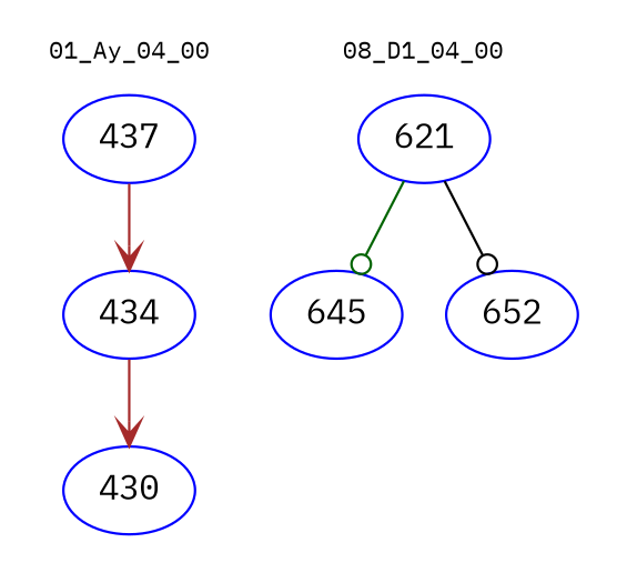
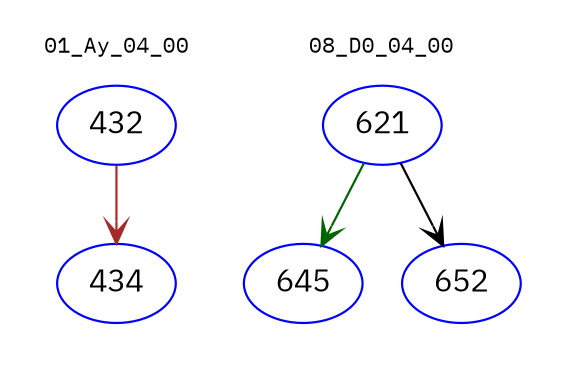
  digraph {
    fontname="IBM Plex Mono"
    node [color=blue fontname="IBM Plex Mono"]
    edge [arrowhead=vee color=brown fontname="IBM Plex Mono"]
    n1 [label=434]
-   n2 [label=430]
-   n3 [label=437]
+   n3 [label=432]
    n4 [label=621]
    n5 [label=645]
    n6 [label=652]
    subgraph cluster_1 {
      color=white
      fontsize=10
      label="01_Ay_04_00"
      n1
-     n2
      n3
    }
    subgraph cluster_2 {
      color=white
      fontsize=10
-     label="08_D1_04_00"
+     label="08_D0_04_00"
      n4
      n5
      n6
    }
-   n1 -> n2
    n3 -> n1
-   n4 -> n5 [arrowhead=odot color=darkgreen]
-   n4 -> n6 [arrowhead=odot color=black]
+   n4 -> n5 [color=darkgreen]
+   n4 -> n6 [color=black]
  }
